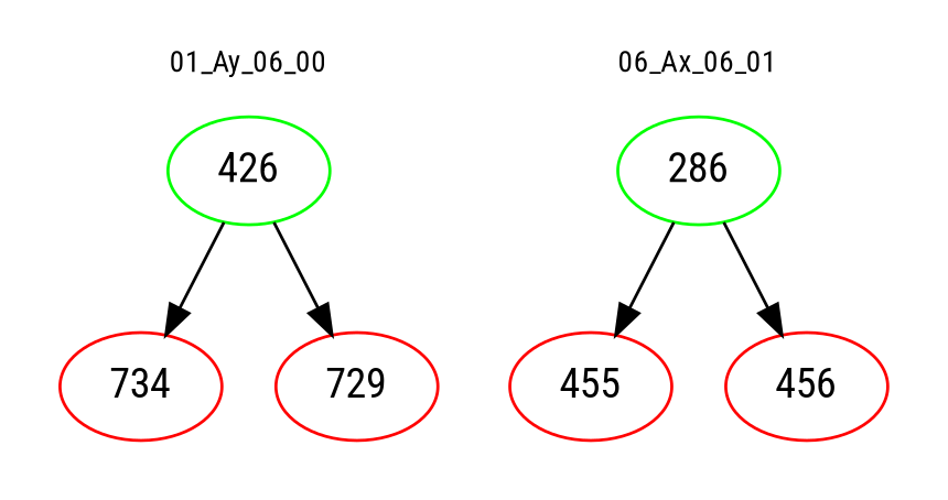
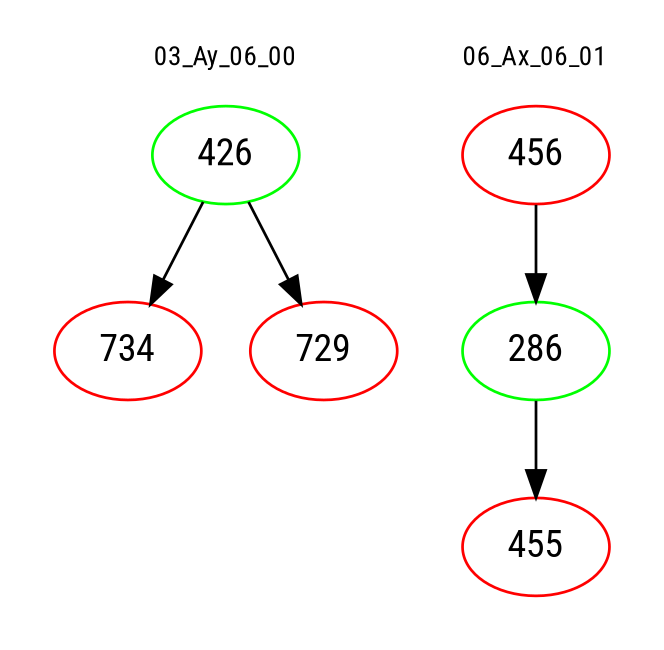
  digraph {
    fontname="Roboto Condensed"
    node [color=red fontname="Roboto Condensed"]
    edge [color=black fontname="Roboto Condensed"]
    n1 [color=green label=426]
    n2 [label=734]
    n3 [label=729]
    n4 [color=green label=286]
    n5 [label=455]
    n6 [label=456]
    subgraph cluster_1 {
      color=white
      fontsize=10
-     label="01_Ay_06_00"
+     label="03_Ay_06_00"
      n1
      n2
      n3
    }
    subgraph cluster_2 {
      color=white
      fontsize=10
      label="06_Ax_06_01"
      n4
      n5
      n6
    }
    n1 -> n2
    n1 -> n3
    n4 -> n5
-   n4 -> n6
+   n6 -> n4
  }
